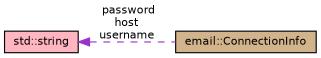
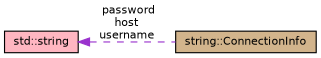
  digraph {
    rankdir=LR
    node [color=black fontname=Helvetica fontsize=10 shape=record style=filled]
-   n1 [fillcolor=tan fontcolor=black height=0.2 label="email::ConnectionInfo" width=0.4]
+   n1 [fillcolor=tan fontcolor=black height=0.2 label="string::ConnectionInfo" width=0.4]
    n2 [fillcolor=lightpink height=0.2 label="std::string" width=0.4]
    n2 -> n1 [color=darkorchid3 dir=back fontname=Helvetica fontsize=10 label=" password\nhost\nusername" labelfontname=Helvetica labelfontsize=10 style=dashed]
  }
